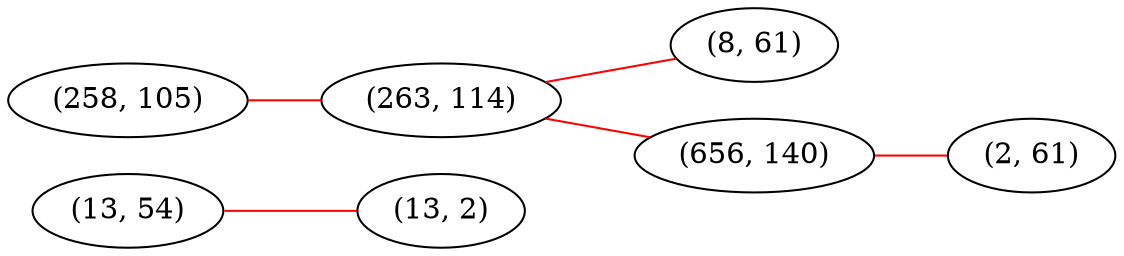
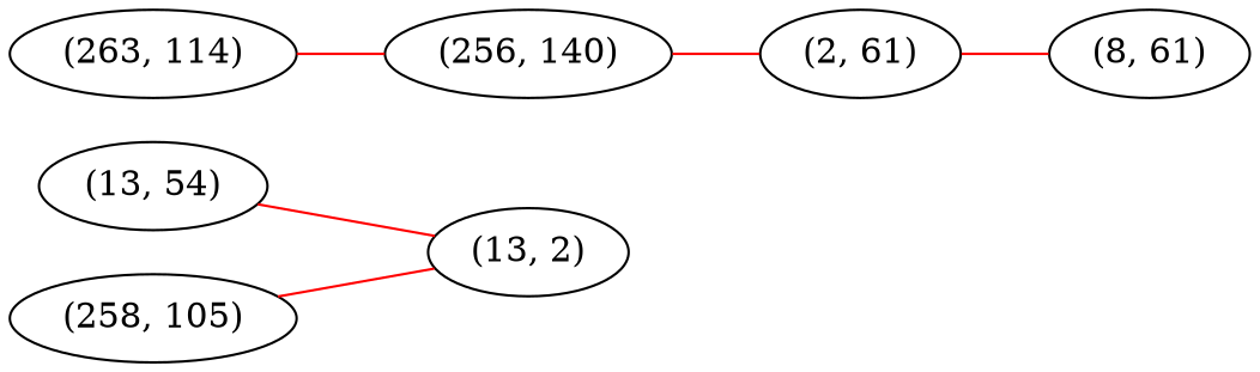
  graph {
    rankdir=LR
    edge [color=red weight=1]
    "(13, 54)"
    "(13, 2)"
    "(2, 61)"
    "(8, 61)"
    "(258, 105)"
    "(263, 114)"
-   "(256, 140)" [label="(656, 140)"]
+   "(256, 140)"
    "(13, 54)" -- "(13, 2)"
-   "(263, 114)" -- "(8, 61)"
-   "(258, 105)" -- "(263, 114)"
+   "(2, 61)" -- "(8, 61)"
+   "(258, 105)" -- "(13, 2)"
    "(263, 114)" -- "(256, 140)"
    "(256, 140)" -- "(2, 61)"
  }
